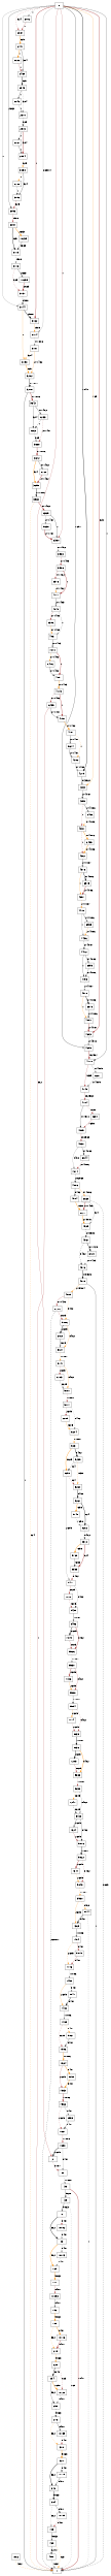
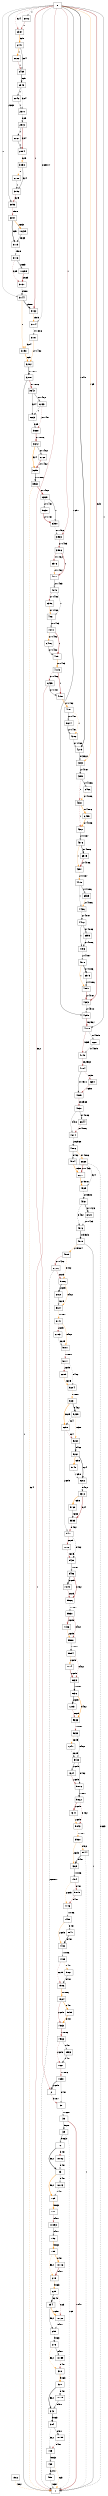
  digraph {
    fontname="DejaVu Serif"
    rankdir=TB
    node [fontname="DejaVu Serif" shape=rectangle]
    edge [color=brown fontname="DejaVu Serif" style=bold]
    2
    30
    35
    1
    39
    72
    93
    10002
    165
    10073
    171
    10093
    192
    195
    219
    10116
    225
    234
    10128
    255
    276
    300
    10159
    321
    342
    10179
    384
    405
    10199
    439
    455
    1982
    2387
    2447
    2469
    6022
    2549
    2570
    6042
    2973
    2994
    6061
    3058
    3092
    6108
    3093
    3094
    3115
    10239
    3116
    3137
    10259
    3144
    3162
    3198
    3174
    3202
    3181
    3218
    3642
    3663
    6133
    3668
    3672
    3699
    6168
    3963
    6329
    6350
    9638
    3983
    3986
    4007
    6376
    4040
    4061
    6396
    4070
    4091
    6416
    4115
    4151
    6435
    4181
    4202
    9674
    4279
    4283
    4299
    4331
    6466
    4361
    6495
    4376
    4397
    6515
    4415
    4436
    6535
    4472
    4493
    6555
    4578
    4599
    6575
    4683
    4699
    4718
    4745
    6601
    4784
    4805
    9694
    4830
    4874
    6644
    4886
    4904
    6668
    4925
    6677
    4937
    4976
    6720
    4979
    4985
    5006
    6726
    5027
    6760
    5147
    n132 [label=5181]
    6783
    5177
    5204
    6809
    5231
    5239
    5258
    5260
    5411
    5261
    5435
    7010
    5282
    9748
    5456
    5312
    5333
    9768
    5526
    7079
    5530
    5588
    7136
    5594
    5633
    7174
    5636
    5666
    7203
    5693
    5738
    7247
    5816
    7324
    5822
    5843
    7344
    5930
    5944
    7365
    7404
    7446
    9815
    6002
    7455
    7482
    9841
    7485
    7506
    9861
    7524
    7563
    9899
    7566
    7621
    9953
    7638
    0
    2 -> 30 [label=3187 style=dashed]
    30 -> 35 [color=gray40 label=11668 style=dashed]
    35 -> 1 [label=1840]
    35 -> 39 [color=black label=9828 style=solid]
    39 -> 1 [color=gray40 label=765 style=dashed]
    39 -> 72 [color=gray40 label=9063]
    72 -> 93 [color=black label=582]
    72 -> 10002 [label=8481 style=dashed]
    93 -> 165 [color=darkorange label=582]
    93 -> 10073 [color=gray40 label=8481 style=solid]
    10002 -> 93 [color=gray40 label=8481 style=dashed]
    165 -> 171 [color=darkorange label=9063]
    10073 -> 165 [color=gray40 label=8481 style=dashed]
    171 -> 10093 [label=8481 style=solid]
    10093 -> 192 [color=gray40 label=8481]
    192 -> 195 [color=darkorange label=9063]
    195 -> 219 [color=darkorange label=582 style=dashed]
    195 -> 10116 [color=darkorange label=8481]
    219 -> 225 [color=darkorange label=9063 style=solid]
    10116 -> 219 [label=8481]
    225 -> 234 [color=black label=8240]
    225 -> 10128 [label=823 style=dashed]
    234 -> 10128 [color=darkorange label=7658]
    234 -> 255 [color=black label=582 style=solid]
    10128 -> 255 [color=gray40 label=8481 style=dashed]
    255 -> 276 [color=black label=9063 style=dashed]
    276 -> 300 [color=darkorange label=582 style=dashed]
    276 -> 10159 [color=gray40 label=8481]
    300 -> 321 [color=darkorange label=9063]
    10159 -> 300 [label=8481 style=dashed]
    321 -> 342 [color=black label=582]
    321 -> 10179 [color=black label=8481 style=dashed]
    342 -> 384 [color=black label=9063]
    10179 -> 342 [color=gray40 label=8481]
    384 -> 405 [color=gray40 label=582 style=dashed]
    384 -> 10199 [color=black label=8481 style=solid]
    405 -> 439 [color=gray40 label=9063]
    10199 -> 405 [label=8481 style=dashed]
    439 -> 1 [color=darkorange label=823 style=dashed]
    439 -> 455 [color=black label=8240 style=solid]
    455 -> 1 [color=gray40 label=7657 style=solid]
    1982 -> 1 [color=darkorange label=582 style=dashed]
    2387 -> 2447 [color=darkorange label=325]
    2447 -> 2469 [color=gray40 label=324]
    2447 -> 6022 [color=darkorange label=1]
    2469 -> 2549 [color=black label=325]
    6022 -> 2469 [label=1 style=solid]
    2549 -> 2570 [color=gray40 label=324 style=dashed]
    2549 -> 6042 [color=gray40 label=1]
    2570 -> 2973 [color=black label=325 style=dashed]
    6042 -> 2570 [color=gray40 label=1 style=solid]
    2973 -> 2994 [label=324]
    2973 -> 6061 [color=black label=1 style=solid]
    2994 -> 3058 [color=darkorange label=325 style=dashed]
    6061 -> 2994 [color=gray40 label=1]
    3058 -> 3092 [color=gray40 label=324]
    3058 -> 6108 [color=darkorange label=1 style=dashed]
    3092 -> 3093 [label=325 style=solid]
    6108 -> 3092 [color=black label=1 style=dashed]
    3093 -> 3094 [label=2988 style=solid]
    3094 -> 3115 [color=black label=325]
    3094 -> 10239 [color=darkorange label=2663]
    3115 -> 3116 [color=gray40 label=2988 style=dashed]
    10239 -> 3115 [color=black label=2663 style=solid]
    3116 -> 3137 [label=325 style=dashed]
    3116 -> 10259 [color=gray40 label=2663]
    3137 -> 3144 [color=black label=2988 style=dashed]
    10259 -> 3137 [label=2663]
    3144 -> 3162 [color=black label=2988]
    3144 -> 3198 [color=darkorange label=1 style=solid]
    3162 -> 3174 [color=darkorange label=2989 style=solid]
    3198 -> 3202 [color=darkorange label=325]
    3174 -> 3181 [color=gray40 label=271806 style=dashed]
    3202 -> 3218 [color=black label=271807]
    3181 -> 3198 [color=darkorange label=324 style=dashed]
    3181 -> 3202 [color=darkorange label=271482 style=solid]
    3218 -> 1 [color=gray40 label=1]
    3218 -> 3642 [label=271806]
    3642 -> 3663 [color=black label=324 style=solid]
    3642 -> 6133 [color=gray40 label=271482]
    3663 -> 3668 [color=gray40 label=325 style=dashed]
    6133 -> 3663 [color=black label=1 style=dashed]
    6133 -> 3668 [label=271481 style=dashed]
    3668 -> 3672 [label=271806]
    3672 -> 3699 [color=darkorange label=324]
    3672 -> 6168 [color=gray40 label=271482]
    3699 -> 3963 [color=black label=271806]
    6168 -> 3699 [label=271482]
    3963 -> 1 [color=darkorange label=324 style=dashed]
    3963 -> 6329 [label=271482]
    6329 -> 6350 [color=gray40 label=1]
    6329 -> 9638 [color=gray40 label=271481 style=solid]
    6350 -> 3983 [color=gray40 label=271482 style=dashed]
    9638 -> 6350 [label=271481]
    3983 -> 3986 [label=271483 style=solid]
    3986 -> 4007 [label=1]
    3986 -> 6376 [label=271482 style=solid]
    4007 -> 4040 [color=gray40 label=271483]
    6376 -> 4007 [color=darkorange label=271482 style=dashed]
    4040 -> 4061 [color=gray40 label=1 style=solid]
    4040 -> 6396 [label=271482 style=solid]
    4061 -> 4070 [color=gray40 label=271483]
    6396 -> 4061 [color=darkorange label=271482 style=solid]
    4070 -> 4091 [label=1]
    4070 -> 6416 [color=darkorange label=271482 style=solid]
    4091 -> 4115 [color=darkorange label=271483]
    6416 -> 4091 [color=black label=271482 style=solid]
    4115 -> 4151 [label=1]
    4115 -> 6435 [label=271482 style=dashed]
    4151 -> 4181 [color=darkorange label=271482]
    6435 -> 1 [label=1 style=solid]
    6435 -> 4151 [color=black label=271481 style=solid]
    4181 -> 4202 [color=darkorange label=1 style=dashed]
    4181 -> 9674 [color=gray40 label=271481]
    4202 -> 4279 [color=gray40 label=271482 style=solid]
    9674 -> 4202 [color=gray40 label=271481]
    4279 -> 4283 [color=gray40 label=273322]
    4283 -> 4299 [color=black label=274087 style=solid]
    4299 -> 4331 [label=1 style=dashed]
    4299 -> 6466 [color=gray40 label=274086]
    4331 -> 4361 [label=1 style=dashed]
    4331 -> 6495 [color=darkorange label=274086]
    6466 -> 4331 [color=darkorange label=274086 style=dashed]
    4361 -> 4376 [color=gray40 label=274087]
    6495 -> 4361 [color=darkorange label=274086]
    4376 -> 4397 [color=darkorange label=1 style=solid]
    4376 -> 6515 [color=black label=274086]
    4397 -> 4415 [color=darkorange label=274087 style=dashed]
    6515 -> 4397 [label=274086]
    4415 -> 4436 [color=gray40 label=1 style=solid]
    4415 -> 6535 [color=gray40 label=274086]
    4436 -> 4472 [color=black label=274087 style=dashed]
    6535 -> 4436 [color=darkorange label=274086 style=solid]
    4472 -> 4493 [color=black label=1 style=solid]
    4472 -> 6555 [color=gray40 label=274086]
    4493 -> 4578 [color=gray40 label=274087 style=dashed]
    6555 -> 4493 [color=black label=274086 style=solid]
    4578 -> 4599 [color=darkorange label=1 style=solid]
    4578 -> 6575 [color=black label=274086]
    4599 -> 4683 [label=274087]
    6575 -> 4599 [color=black label=274086 style=solid]
    4683 -> 4699 [color=gray40 label=274910 style=solid]
    4699 -> 4718 [label=282567]
    4718 -> 4745 [label=7659 style=solid]
    4718 -> 6601 [color=gray40 label=274909 style=solid]
    4745 -> 4784 [label=282568 style=solid]
    6601 -> 4745 [color=gray40 label=274909 style=solid]
    4784 -> 4805 [color=black label=274910 style=solid]
    4784 -> 9694 [label=7658 style=dashed]
    4805 -> 4830 [label=282568 style=solid]
    9694 -> 4805 [label=7658 style=solid]
    4830 -> 4874 [color=gray40 label=8482 style=solid]
    4830 -> 6644 [color=black label=274086 style=solid]
    4874 -> 4886 [color=black label=282568 style=dashed]
    6644 -> 4874 [label=274086 style=dashed]
    4886 -> 4904 [color=gray40 label=8482]
    4886 -> 6668 [color=darkorange label=274086 style=solid]
    4904 -> 4925 [color=gray40 label=824 style=solid]
    4904 -> 6677 [color=darkorange label=7658]
    6668 -> 1 [color=black label=2663 style=dashed]
    6668 -> 6677 [label=271423]
    4925 -> 4937 [color=black label=279905 style=dashed]
    6677 -> 4925 [color=darkorange label=279081]
    4937 -> 4976 [color=black label=8482 style=dashed]
    4937 -> 6720 [color=black label=271423]
    4976 -> 4979 [color=black label=279905]
    6720 -> 4976 [color=gray40 label=271423 style=dashed]
    4979 -> 1 [color=black label=1 style=solid]
    4979 -> 4985 [color=darkorange label=279904 style=solid]
    4985 -> 5006 [color=darkorange label=8482 style=dashed]
    4985 -> 6726 [label=271422 style=solid]
    5006 -> 5027 [color=darkorange label=8482 style=solid]
    5006 -> 6760 [color=black label=2605]
    6726 -> 1 [color=black label=268817 style=dashed]
    6726 -> 5006 [label=2605 style=solid]
    5027 -> 5147 [color=darkorange label=11087 style=dashed]
    6760 -> 5027 [color=gray40 label=2605]
    5147 -> n132 [color=darkorange label=8482 style=solid]
    5147 -> 6783 [label=2605 style=dashed]
    n132 -> 5177 [label=11087 style=dashed]
    6783 -> n132 [color=gray40 label=2605 style=solid]
    5177 -> 5204 [color=gray40 label=8482 style=dashed]
    5177 -> 6809 [label=2605 style=dashed]
    5204 -> 5231 [color=darkorange label=11087 style=dashed]
    6809 -> 5204 [color=darkorange label=2605 style=solid]
    5231 -> 5239 [color=black label=8482]
    5231 -> 5258 [color=darkorange label=2605]
    5239 -> 5258 [color=black label=824 style=dashed]
    5239 -> 5260 [color=darkorange label=7658 style=dashed]
    5258 -> 5260 [label=824 style=dashed]
    5258 -> 5411 [color=gray40 label=2605 style=solid]
    5260 -> 5261 [color=black label=8482]
    5411 -> 5435 [color=black label=8482 style=dashed]
    5411 -> 7010 [label=2605 style=solid]
    5261 -> 5282 [color=black label=824]
    5261 -> 9748 [color=darkorange label=7658]
    5435 -> 5456 [color=gray40 label=11087]
    7010 -> 5435 [label=2605 style=dashed]
    5282 -> 5312 [color=black label=8482 style=dashed]
    9748 -> 5282 [color=gray40 label=7658 style=dashed]
    5456 -> 5526 [label=8482]
    5456 -> 7079 [color=black label=2605]
    5312 -> 5333 [label=824]
    5312 -> 9768 [color=darkorange label=7658]
    5333 -> 5411 [label=8482 style=dashed]
    9768 -> 5333 [color=black label=7658 style=solid]
    5526 -> 5530 [color=gray40 label=11087 style=dashed]
    7079 -> 5526 [label=2605 style=solid]
    5530 -> 5588 [label=8482 style=solid]
    5530 -> 7136 [label=2605]
    5588 -> 5594 [color=black label=11087 style=solid]
    7136 -> 5588 [color=darkorange label=2605 style=solid]
    5594 -> 5633 [label=8482 style=dashed]
    5594 -> 7174 [color=darkorange label=2605 style=solid]
    5633 -> 5636 [color=black label=11087]
-   7174 -> 5633 [label=2605 style=dashed]
+   7174 -> 5633 [label=2605]
    5636 -> 5666 [color=darkorange label=8482]
    5636 -> 7203 [color=black label=2605]
    5666 -> 5693 [label=11087 style=dashed]
    7203 -> 5666 [label=2605 style=solid]
    5693 -> 5738 [color=gray40 label=8482 style=solid]
    5693 -> 7247 [color=darkorange label=2605 style=dashed]
    5738 -> 5816 [color=black label=8482 style=solid]
    5738 -> 7324 [color=gray40 label=2605]
    7247 -> 5738 [color=black label=2605 style=dashed]
    5816 -> 5822 [color=black label=11087]
    7324 -> 5816 [label=2605 style=solid]
    5822 -> 5843 [label=8482 style=dashed]
    5822 -> 7344 [label=2605]
    5843 -> 5930 [color=darkorange label=11087 style=dashed]
    7344 -> 5843 [color=darkorange label=2605 style=dashed]
    5930 -> 5944 [color=darkorange label=8482 style=dashed]
    5930 -> 7365 [color=darkorange label=2605 style=solid]
    5944 -> 1 [color=gray40 label=1 style=dashed]
    5944 -> 7365 [color=black label=8481]
    7365 -> 7404 [color=gray40 label=11086]
    7404 -> 7446 [color=darkorange label=2605 style=dashed]
    7404 -> 9815 [label=8481 style=solid]
    7446 -> 7455 [color=gray40 label=11086 style=dashed]
    9815 -> 7446 [label=8481 style=solid]
    6002 -> 2387 [label=1 style=solid]
    7455 -> 7482 [color=darkorange label=2605 style=solid]
    7455 -> 9841 [color=gray40 label=8481 style=dashed]
    7482 -> 7485 [color=gray40 label=11086 style=solid]
    9841 -> 7482 [color=black label=8481]
    7485 -> 7506 [label=2605 style=dashed]
    7485 -> 9861 [color=darkorange label=8481 style=dashed]
    7506 -> 7524 [color=darkorange label=11086]
    9861 -> 7506 [color=black label=8481 style=solid]
    7524 -> 7563 [label=2605 style=solid]
    7524 -> 9899 [color=darkorange label=8481]
    7563 -> 7566 [label=11086]
    9899 -> 7563 [color=darkorange label=8481]
    7566 -> 7621 [label=2605 style=dashed]
    7566 -> 9953 [color=gray40 label=8481 style=solid]
    7621 -> 7638 [label=11086 style=solid]
    9953 -> 7621 [color=black label=8481 style=solid]
    7638 -> 2 [color=black label=2605]
    7638 -> 30 [color=gray40 label=8481 style=solid]
    0 -> 2 [label=582 style=solid]
    0 -> 2387 [label=324 style=dashed]
    0 -> 3093 [color=black label=2663 style=solid]
    0 -> 3144 [color=gray40 label=1 style=solid]
    0 -> 3162 [label=1]
    0 -> 3174 [color=gray40 label=268817 style=solid]
-   0 -> 6350 [label=1 style=solid]
+   0 -> 3983 [label=1 style=solid]
    0 -> 4279 [color=black label=1840]
    0 -> 4283 [color=darkorange label=765 style=solid]
    0 -> 4683 [label=823]
    0 -> 4699 [color=gray40 label=7657]
    0 -> 4718 [color=black label=1 style=solid]
    0 -> 6002 [color=gray40 label=1 style=dashed]
  }
